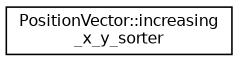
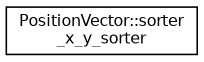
  digraph {
    rankdir=LR
-   n1 [color=black fillcolor=white fontname=Helvetica fontsize=10 height=0.2 label="PositionVector::increasing\l_x_y_sorter" shape=record style=filled width=0.4]
+   n1 [color=black fillcolor=white fontname=Helvetica fontsize=10 height=0.2 label="PositionVector::sorter\l_x_y_sorter" shape=record style=filled width=0.4]
  }
